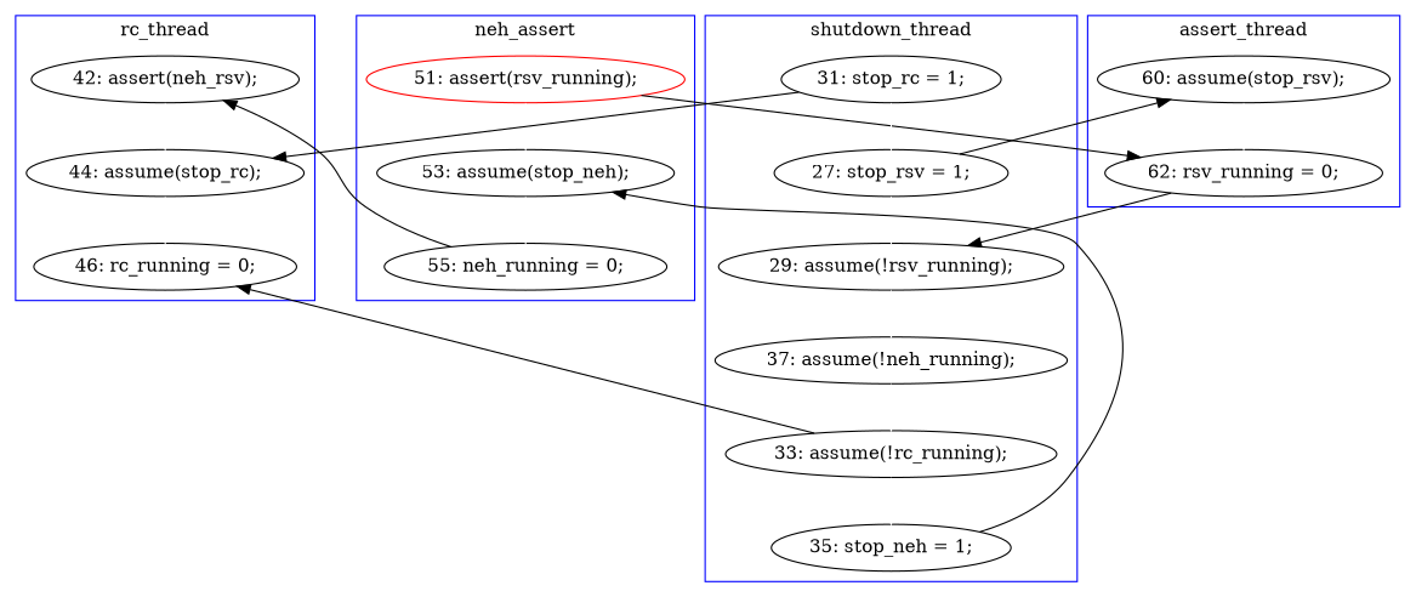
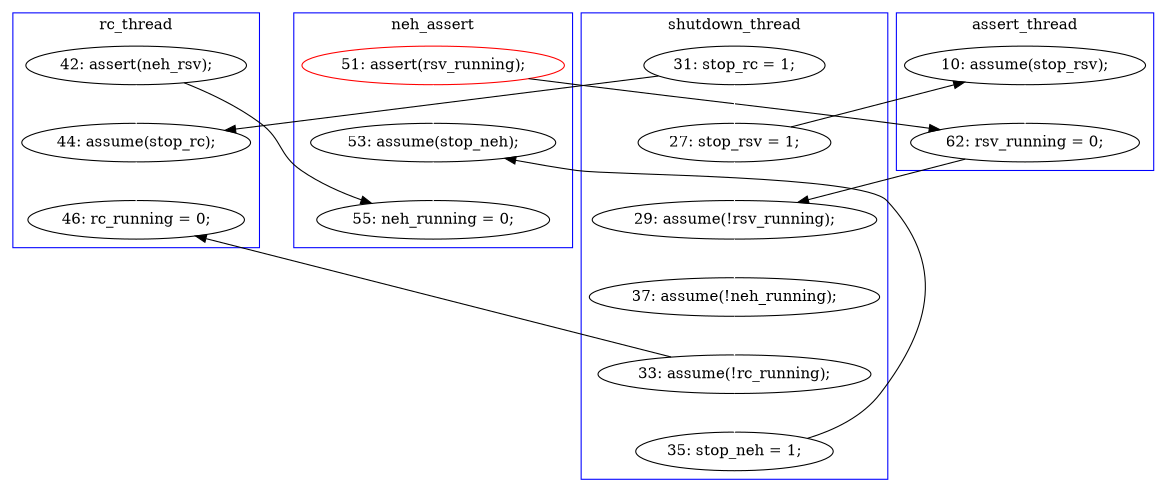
  digraph {
    edge [color=white style=solid]
    n1 [label="62: rsv_running = 0;"]
-   n2 [label="60: assume(stop_rsv);"]
+   n2 [label="10: assume(stop_rsv);"]
    n3 [color=red label="51: assert(rsv_running);"]
    n4 [label="53: assume(stop_neh);"]
    n5 [label="55: neh_running = 0;"]
    n6 [label="46: rc_running = 0;"]
    n7 [label="44: assume(stop_rc);"]
    n8 [label="42: assert(neh_rsv);"]
    n9 [label="31: stop_rc = 1;"]
    n10 [label="27: stop_rsv = 1;"]
    n11 [label="29: assume(!rsv_running);"]
    n12 [label="33: assume(!rc_running);"]
    n13 [label="35: stop_neh = 1;"]
    n14 [label="37: assume(!neh_running);"]
    subgraph cluster_1 {
      color=blue
      label=assert_thread
      n1
      n2
    }
    subgraph cluster_2 {
      color=blue
      label=neh_assert
      n3
      n4
      n5
    }
    subgraph cluster_3 {
      color=blue
      label=rc_thread
      n6
      n7
      n8
    }
    subgraph cluster_4 {
      color=blue
      label=shutdown_thread
      n9
      n10
      n11
      n12
      n13
      n14
    }
    n1 -> n11 [color=black constraint=false]
    n2 -> n1
    n3 -> n1 [color=black constraint=false]
    n3 -> n4
    n4 -> n5
    n7 -> n6
-   n5 -> n8 [color=black constraint=false]
+   n8 -> n5 [color=black constraint=false]
    n8 -> n7
    n9 -> n7 [color=black constraint=false]
    n9 -> n10
    n10 -> n2 [color=black constraint=false]
    n10 -> n11
    n11 -> n14
    n12 -> n6 [color=black constraint=false]
    n12 -> n13
    n13 -> n4 [color=black constraint=false]
    n14 -> n12
  }
